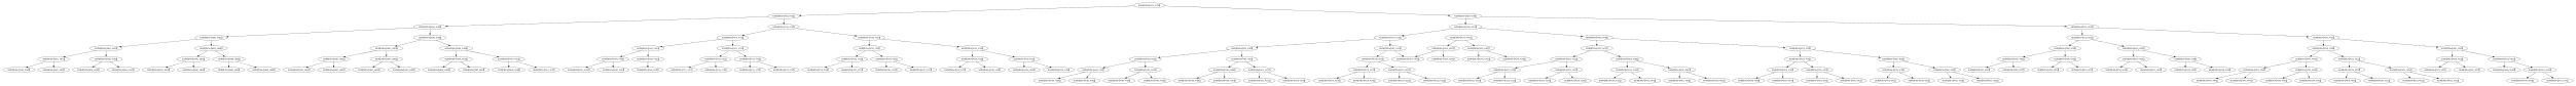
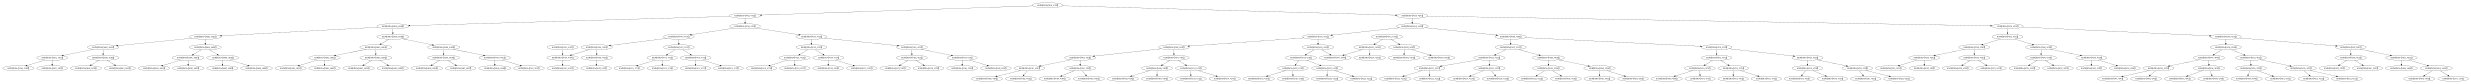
  digraph {
    fontname="Fira Sans"
    node [fontname="Fira Sans"]
    edge [fontname="Fira Sans"]
    n1 [label="Node{data=[4179, 4179]}"]
    n2 [label="Node{data=[4102, 4102]}"]
    n3 [label="Node{data=[4724, 4724]}"]
    n4 [label="Node{data=[3890, 3890]}"]
    n5 [label="Node{data=[4118, 4118]}"]
    n6 [label="Node{data=[4249, 4249]}"]
    n7 [label="Node{data=[4740, 4740]}"]
    n8 [label="Node{data=[3882, 3882]}"]
    n9 [label="Node{data=[3898, 3898]}"]
    n10 [label="Node{data=[4110, 4110]}"]
    n11 [label="Node{data=[4126, 4126]}"]
    n12 [label="Node{data=[3863, 3863]}"]
    n13 [label="Node{data=[3886, 3886]}"]
    n14 [label="Node{data=[3894, 3894]}"]
    n15 [label="Node{data=[4098, 4098]}"]
    n16 [label="Node{data=[3815, 3815]}"]
    n17 [label="Node{data=[3880, 3880]}"]
    n18 [label="Node{data=[3884, 3884]}"]
    n19 [label="Node{data=[3888, 3888]}"]
    n20 [label="Node{data=[3796, 3796]}"]
    n21 [label="Node{data=[3851, 3851]}"]
    n22 [label="Node{data=[3879, 3879]}"]
    n23 [label="Node{data=[3881, 3881]}"]
    n24 [label="Node{data=[3883, 3883]}"]
    n25 [label="Node{data=[3885, 3885]}"]
    n26 [label="Node{data=[3887, 3887]}"]
    n27 [label="Node{data=[3889, 3889]}"]
    n28 [label="Node{data=[3892, 3892]}"]
    n29 [label="Node{data=[3896, 3896]}"]
    n30 [label="Node{data=[3900, 3900]}"]
    n31 [label="Node{data=[4100, 4100]}"]
    n32 [label="Node{data=[3891, 3891]}"]
    n33 [label="Node{data=[3893, 3893]}"]
    n34 [label="Node{data=[3895, 3895]}"]
    n35 [label="Node{data=[3897, 3897]}"]
    n36 [label="Node{data=[3899, 3899]}"]
    n37 [label="Node{data=[3937, 3937]}"]
    n38 [label="Node{data=[4099, 4099]}"]
    n39 [label="Node{data=[4101, 4101]}"]
    n40 [label="Node{data=[4106, 4106]}"]
    n41 [label="Node{data=[4114, 4114]}"]
    n42 [label="Node{data=[4122, 4122]}"]
    n43 [label="Node{data=[4130, 4130]}"]
    n44 [label="Node{data=[4104, 4104]}"]
    n45 [label="Node{data=[4108, 4108]}"]
    n46 [label="Node{data=[4112, 4112]}"]
    n47 [label="Node{data=[4116, 4116]}"]
    n48 [label="Node{data=[4103, 4103]}"]
    n49 [label="Node{data=[4105, 4105]}"]
    n50 [label="Node{data=[4107, 4107]}"]
    n51 [label="Node{data=[4111, 4111]}"]
    n52 [label="Node{data=[4113, 4113]}"]
    n53 [label="Node{data=[4115, 4115]}"]
    n54 [label="Node{data=[4117, 4117]}"]
    n55 [label="Node{data=[4120, 4120]}"]
    n56 [label="Node{data=[4124, 4124]}"]
    n57 [label="Node{data=[4128, 4128]}"]
    n58 [label="Node{data=[4177, 4177]}"]
    n59 [label="Node{data=[4119, 4119]}"]
    n60 [label="Node{data=[4121, 4121]}"]
    n61 [label="Node{data=[4123, 4123]}"]
    n62 [label="Node{data=[4125, 4125]}"]
    n63 [label="Node{data=[4127, 4127]}"]
    n64 [label="Node{data=[4129, 4129]}"]
    n65 [label="Node{data=[4138, 4138]}"]
    n66 [label="Node{data=[4178, 4178]}"]
    n67 [label="Node{data=[4215, 4215]}"]
    n68 [label="Node{data=[4708, 4708]}"]
    n69 [label="Node{data=[4732, 4732]}"]
    n70 [label="Node{data=[4756, 4756]}"]
    n71 [label="Node{data=[4187, 4187]}"]
    n72 [label="Node{data=[4223, 4223]}"]
    n73 [label="Node{data=[4257, 4257]}"]
    n74 [label="Node{data=[4716, 4716]}"]
    n75 [label="Node{data=[4183, 4183]}"]
    n76 [label="Node{data=[4191, 4191]}"]
    n77 [label="Node{data=[4219, 4219]}"]
    n78 [label="Node{data=[4244, 4244]}"]
    n79 [label="Node{data=[4181, 4181]}"]
    n80 [label="Node{data=[4185, 4185]}"]
    n81 [label="Node{data=[4189, 4189]}"]
    n82 [label="Node{data=[4213, 4213]}"]
    n83 [label="Node{data=[4180, 4180]}"]
    n84 [label="Node{data=[4182, 4182]}"]
    n85 [label="Node{data=[4184, 4184]}"]
    n86 [label="Node{data=[4186, 4186]}"]
    n87 [label="Node{data=[4188, 4188]}"]
    n88 [label="Node{data=[4190, 4190]}"]
    n89 [label="Node{data=[4212, 4212]}"]
    n90 [label="Node{data=[4214, 4214]}"]
    n91 [label="Node{data=[4217, 4217]}"]
    n92 [label="Node{data=[4221, 4221]}"]
    n93 [label="Node{data=[4245, 4245]}"]
    n94 [label="Node{data=[4243, 4243]}"]
    n95 [label="Node{data=[4247, 4247]}"]
    n96 [label="Node{data=[4216, 4216]}"]
    n97 [label="Node{data=[4218, 4218]}"]
    n98 [label="Node{data=[4220, 4220]}"]
    n99 [label="Node{data=[4222, 4222]}"]
    n100 [label="Node{data=[4224, 4224]}"]
    n101 [label="Node{data=[4246, 4246]}"]
    n102 [label="Node{data=[4248, 4248]}"]
    n103 [label="Node{data=[4253, 4253]}"]
    n104 [label="Node{data=[4688, 4688]}"]
    n105 [label="Node{data=[4712, 4712]}"]
    n106 [label="Node{data=[4720, 4720]}"]
    n107 [label="Node{data=[4251, 4251]}"]
    n108 [label="Node{data=[4255, 4255]}"]
    n109 [label="Node{data=[4540, 4540]}"]
    n110 [label="Node{data=[4706, 4706]}"]
    n111 [label="Node{data=[4250, 4250]}"]
    n112 [label="Node{data=[4252, 4252]}"]
    n113 [label="Node{data=[4254, 4254]}"]
    n114 [label="Node{data=[4256, 4256]}"]
    n115 [label="Node{data=[4522, 4522]}"]
    n116 [label="Node{data=[4613, 4613]}"]
    n117 [label="Node{data=[4705, 4705]}"]
    n118 [label="Node{data=[4707, 4707]}"]
    n119 [label="Node{data=[4710, 4710]}"]
    n120 [label="Node{data=[4714, 4714]}"]
    n121 [label="Node{data=[4718, 4718]}"]
    n122 [label="Node{data=[4722, 4722]}"]
    n123 [label="Node{data=[4709, 4709]}"]
    n124 [label="Node{data=[4711, 4711]}"]
    n125 [label="Node{data=[4713, 4713]}"]
    n126 [label="Node{data=[4715, 4715]}"]
    n127 [label="Node{data=[4717, 4717]}"]
    n128 [label="Node{data=[4719, 4719]}"]
    n129 [label="Node{data=[4721, 4721]}"]
    n130 [label="Node{data=[4723, 4723]}"]
    n131 [label="Node{data=[4728, 4728]}"]
    n132 [label="Node{data=[4736, 4736]}"]
    n133 [label="Node{data=[4748, 4748]}"]
    n134 [label="Node{data=[4797, 4797]}"]
    n135 [label="Node{data=[4726, 4726]}"]
    n136 [label="Node{data=[4730, 4730]}"]
    n137 [label="Node{data=[4734, 4734]}"]
    n138 [label="Node{data=[4738, 4738]}"]
    n139 [label="Node{data=[4725, 4725]}"]
    n140 [label="Node{data=[4727, 4727]}"]
    n141 [label="Node{data=[4729, 4729]}"]
    n142 [label="Node{data=[4731, 4731]}"]
    n143 [label="Node{data=[4733, 4733]}"]
    n144 [label="Node{data=[4735, 4735]}"]
    n145 [label="Node{data=[4737, 4737]}"]
    n146 [label="Node{data=[4739, 4739]}"]
    n147 [label="Node{data=[4744, 4744]}"]
    n148 [label="Node{data=[4752, 4752]}"]
    n149 [label="Node{data=[4758, 4758]}"]
    n150 [label="Node{data=[4852, 4852]}"]
    n151 [label="Node{data=[4742, 4742]}"]
    n152 [label="Node{data=[4746, 4746]}"]
    n153 [label="Node{data=[4750, 4750]}"]
    n154 [label="Node{data=[4754, 4754]}"]
    n155 [label="Node{data=[4741, 4741]}"]
    n156 [label="Node{data=[4743, 4743]}"]
    n157 [label="Node{data=[4745, 4745]}"]
    n158 [label="Node{data=[4747, 4747]}"]
    n159 [label="Node{data=[4749, 4749]}"]
    n160 [label="Node{data=[4751, 4751]}"]
    n161 [label="Node{data=[4753, 4753]}"]
    n162 [label="Node{data=[4755, 4755]}"]
    n163 [label="Node{data=[4757, 4757]}"]
    n164 [label="Node{data=[4761, 4761]}"]
    n165 [label="Node{data=[4809, 4809]}"]
    n166 [label="Node{data=[4940, 4940]}"]
    n167 [label="Node{data=[4916, 4916]}"]
    n168 [label="Node{data=[5011, 5011]}"]
    n1 -> n2
    n1 -> n3
    n2 -> n4
    n2 -> n5
    n3 -> n6
    n3 -> n7
    n4 -> n8
    n4 -> n9
    n5 -> n10
    n5 -> n11
    n6 -> n67
    n6 -> n68
    n7 -> n69
    n7 -> n70
    n8 -> n12
    n8 -> n13
    n9 -> n14
    n9 -> n15
    n10 -> n40
    n10 -> n41
    n11 -> n42
    n11 -> n43
    n12 -> n16
    n12 -> n17
    n13 -> n18
    n13 -> n19
    n14 -> n28
    n14 -> n29
    n15 -> n30
    n15 -> n31
    n16 -> n20
    n16 -> n21
    n17 -> n22
    n17 -> n23
    n18 -> n24
    n18 -> n25
    n19 -> n26
    n19 -> n27
    n28 -> n32
    n28 -> n33
    n29 -> n34
    n29 -> n35
    n30 -> n36
    n30 -> n37
    n31 -> n38
    n31 -> n39
    n40 -> n44
    n40 -> n45
    n41 -> n46
    n41 -> n47
    n42 -> n55
    n42 -> n56
    n43 -> n57
    n43 -> n58
-   n44 -> n48
+   n48 -> n44
    n44 -> n49
    n45 -> n50
    n46 -> n51
    n46 -> n52
    n47 -> n53
    n47 -> n54
    n55 -> n59
    n55 -> n60
    n56 -> n61
    n56 -> n62
    n57 -> n63
    n57 -> n64
    n58 -> n65
    n58 -> n66
    n67 -> n71
    n67 -> n72
    n68 -> n73
    n68 -> n74
    n69 -> n131
    n69 -> n132
    n70 -> n133
    n70 -> n134
    n71 -> n75
    n71 -> n76
    n72 -> n77
    n72 -> n78
    n73 -> n103
    n73 -> n104
    n74 -> n105
    n74 -> n106
    n75 -> n79
    n75 -> n80
    n76 -> n81
    n76 -> n82
    n77 -> n91
    n77 -> n92
    n79 -> n83
    n79 -> n84
    n80 -> n85
    n80 -> n86
    n81 -> n87
    n81 -> n88
    n82 -> n89
    n82 -> n90
    n91 -> n96
    n91 -> n97
    n92 -> n98
    n92 -> n99
    n93 -> n94
    n93 -> n95
    n94 -> n78
    n94 -> n100
    n95 -> n101
    n95 -> n102
    n103 -> n107
    n103 -> n108
    n104 -> n109
    n104 -> n110
    n105 -> n119
    n105 -> n120
    n106 -> n121
    n106 -> n122
    n107 -> n111
    n107 -> n112
    n108 -> n113
    n108 -> n114
    n109 -> n115
    n109 -> n116
    n110 -> n117
    n110 -> n118
    n119 -> n123
    n119 -> n124
    n120 -> n125
    n120 -> n126
    n121 -> n127
    n121 -> n128
    n122 -> n129
    n122 -> n130
    n131 -> n135
    n131 -> n136
    n132 -> n137
    n132 -> n138
    n133 -> n147
    n133 -> n148
    n134 -> n149
    n134 -> n150
    n135 -> n139
    n135 -> n140
    n136 -> n141
    n136 -> n142
    n137 -> n143
    n137 -> n144
    n138 -> n145
    n138 -> n146
    n147 -> n151
    n147 -> n152
    n148 -> n153
    n148 -> n154
    n149 -> n163
    n149 -> n164
    n150 -> n165
    n150 -> n166
    n151 -> n155
    n151 -> n156
    n152 -> n157
    n152 -> n158
    n153 -> n159
    n153 -> n160
    n154 -> n161
    n154 -> n162
    n166 -> n167
    n166 -> n168
  }
